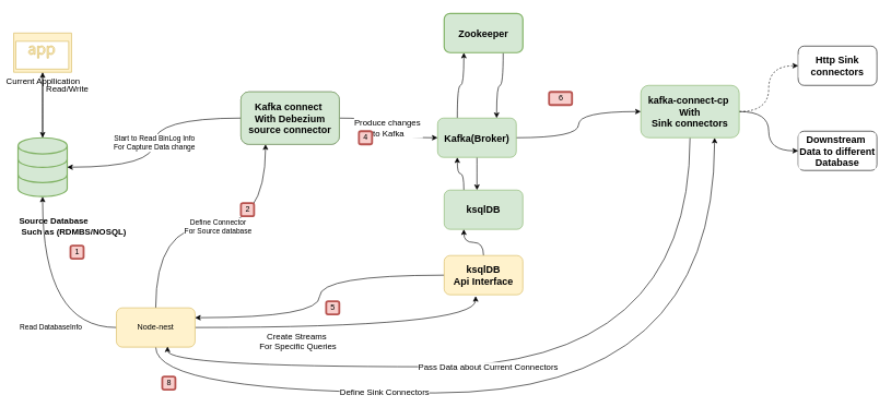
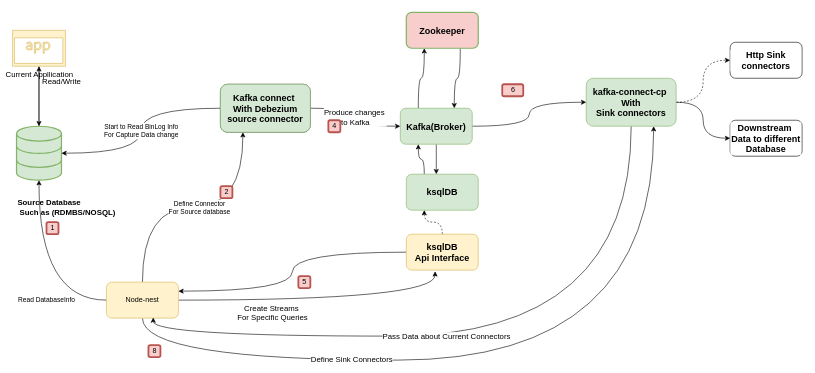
  <mxCell id="0" />
  <mxCell id="1" parent="0" />
  <mxCell id="2" value="" style="edgeStyle=orthogonalEdgeStyle;orthogonalLoop=1;jettySize=auto;html=1;fontSize=13;entryX=0.5;entryY=1;entryDx=0;entryDy=0;entryPerimeter=0;curved=1;" parent="1" source="3" target="8" edge="1"><mxGeometry relative="1" as="geometry"><mxPoint x="67" y="80" as="targetPoint" /></mxGeometry></mxCell>
  <mxCell id="3" value="Source Database&lt;br style=&quot;font-size: 13px;&quot;&gt;&amp;nbsp;Such as (RDMBS/NOSQL)" style="html=1;verticalLabelPosition=bottom;align=left;labelBackgroundColor=#ffffff;verticalAlign=middle;strokeWidth=2;shadow=0;dashed=0;shape=mxgraph.ios7.icons.data;fontStyle=1;fontSize=13;fillColor=#d5e8d4;strokeColor=#82b366;rounded=1;" parent="1" vertex="1"><mxGeometry x="27" y="210" width="75" height="90" as="geometry" /></mxCell>
  <mxCell id="4" value="Produce changes&amp;nbsp;&lt;br&gt;to Kafka" style="edgeStyle=orthogonalEdgeStyle;orthogonalLoop=1;jettySize=auto;html=1;fontSize=13;curved=1;" parent="1" source="6" target="12" edge="1"><mxGeometry relative="1" as="geometry" /></mxCell>
  <mxCell id="5" value="Start to Read BinLog Info&lt;br&gt;For Capture Data change" style="edgeStyle=orthogonalEdgeStyle;orthogonalLoop=1;jettySize=auto;html=1;curved=1;" edge="1" parent="1" source="6" target="3"><mxGeometry relative="1" as="geometry" /></mxCell>
  <mxCell id="6" value="Kafka connect&amp;nbsp;&lt;br&gt;With Debezium&lt;br&gt;source connector" style="whiteSpace=wrap;html=1;shadow=0;dashed=0;verticalAlign=middle;strokeWidth=1;labelBackgroundColor=#ffffff;fontStyle=1;fontSize=15;rounded=1;" parent="1" vertex="1"><mxGeometry x="367" y="140" width="150" height="80" as="geometry" /></mxCell>
  <mxCell id="7" style="edgeStyle=orthogonalEdgeStyle;orthogonalLoop=1;jettySize=auto;html=1;fontSize=13;curved=1;" parent="1" source="8" target="3" edge="1"><mxGeometry relative="1" as="geometry" /></mxCell>
  <mxCell id="8" value="Current Appllication" style="aspect=fixed;pointerEvents=1;shadow=0;dashed=0;html=1;strokeColor=#d6b656;labelPosition=center;verticalLabelPosition=bottom;verticalAlign=top;align=center;shape=mxgraph.mscae.enterprise.application;fontSize=13;fillColor=#fff2cc;rounded=1;" parent="1" vertex="1"><mxGeometry x="20.38" y="50" width="88.24" height="60" as="geometry" /></mxCell>
  <mxCell id="9" style="edgeStyle=orthogonalEdgeStyle;orthogonalLoop=1;jettySize=auto;html=1;exitX=0.25;exitY=0;exitDx=0;exitDy=0;entryX=0.25;entryY=1;entryDx=0;entryDy=0;curved=1;" edge="1" parent="1" source="12" target="14"><mxGeometry relative="1" as="geometry" /></mxCell>
  <mxCell id="10" value="" style="edgeStyle=orthogonalEdgeStyle;orthogonalLoop=1;jettySize=auto;html=1;fontSize=13;curved=1;" edge="1" parent="1" source="12" target="30"><mxGeometry relative="1" as="geometry"><Array as="points"><mxPoint x="757" y="230" /><mxPoint x="757" y="230" /></Array></mxGeometry></mxCell>
  <mxCell id="11" style="edgeStyle=orthogonalEdgeStyle;orthogonalLoop=1;jettySize=auto;html=1;entryX=0;entryY=0.5;entryDx=0;entryDy=0;fontSize=13;curved=1;" edge="1" parent="1" source="12" target="39"><mxGeometry relative="1" as="geometry" /></mxCell>
  <mxCell id="12" value="Kafka(Broker)" style="whiteSpace=wrap;html=1;shadow=0;dashed=0;fontSize=15;fontStyle=1;strokeWidth=1;labelBackgroundColor=none;fillColor=#d5e8d4;strokeColor=#82b366;rounded=1;" parent="1" vertex="1"><mxGeometry x="667" y="180" width="120" height="60" as="geometry" /></mxCell>
  <mxCell id="13" style="edgeStyle=orthogonalEdgeStyle;orthogonalLoop=1;jettySize=auto;html=1;exitX=0.75;exitY=1;exitDx=0;exitDy=0;entryX=0.75;entryY=0;entryDx=0;entryDy=0;curved=1;" edge="1" parent="1" source="14" target="12"><mxGeometry relative="1" as="geometry" /></mxCell>
- <mxCell id="14" value="Zookeeper" style="whiteSpace=wrap;html=1;shadow=0;dashed=0;fontSize=15;fontStyle=1;strokeWidth=2;labelBackgroundColor=none;fillColor=#d5e8d4;strokeColor=#82b366;rounded=1;" parent="1" vertex="1"><mxGeometry x="677" y="20" width="120" height="60" as="geometry" /></mxCell>
+ <mxCell id="14" value="Zookeeper" style="whiteSpace=wrap;html=1;shadow=0;dashed=0;fontSize=15;fontStyle=1;strokeWidth=2;labelBackgroundColor=none;fillColor=#f8cecc;strokeColor=#82b366;rounded=1;" parent="1" vertex="1"><mxGeometry x="677" y="20" width="120" height="60" as="geometry" /></mxCell>
  <mxCell id="15" style="edgeStyle=orthogonalEdgeStyle;orthogonalLoop=1;jettySize=auto;html=1;exitX=0;exitY=0.5;exitDx=0;exitDy=0;curved=1;" edge="1" parent="1" source="26" target="3"><mxGeometry relative="1" as="geometry"><mxPoint x="157" y="460" as="sourcePoint" /></mxGeometry></mxCell>
  <mxCell id="16" value="Read DatabaseInfo" style="edgeLabel;html=1;align=center;verticalAlign=middle;resizable=0;points=[];rounded=1;" vertex="1" connectable="0" parent="15"><mxGeometry x="-0.354" y="-1" relative="1" as="geometry"><mxPoint as="offset" /></mxGeometry></mxCell>
  <mxCell id="17" style="edgeStyle=orthogonalEdgeStyle;orthogonalLoop=1;jettySize=auto;html=1;entryX=0.25;entryY=1;entryDx=0;entryDy=0;exitX=0.5;exitY=0;exitDx=0;exitDy=0;curved=1;" edge="1" parent="1" source="26" target="6"><mxGeometry relative="1" as="geometry"><mxPoint x="277" y="460" as="sourcePoint" /></mxGeometry></mxCell>
  <mxCell id="18" value="Define Connector &lt;br&gt;For Source database" style="edgeLabel;html=1;align=center;verticalAlign=middle;resizable=0;points=[];rounded=1;" vertex="1" connectable="0" parent="17"><mxGeometry x="0.046" relative="1" as="geometry"><mxPoint x="1" as="offset" /></mxGeometry></mxCell>
- <mxCell id="19" value="1" style="text;html=1;align=center;verticalAlign=middle;resizable=0;points=[];autosize=1;fillColor=#f8cecc;strokeColor=#b85450;strokeWidth=3;rounded=1;" vertex="1" parent="1"><mxGeometry x="107" y="375" width="20" height="20" as="geometry" /></mxCell>
+ <mxCell id="19" value="1" style="text;html=1;align=center;verticalAlign=middle;resizable=0;points=[];autosize=1;fillColor=#f8cecc;strokeColor=#b85450;strokeWidth=3;rounded=1;" vertex="1" parent="1"><mxGeometry x="77" y="370" width="20" height="20" as="geometry" /></mxCell>
  <mxCell id="20" value="2" style="text;html=1;align=center;verticalAlign=middle;resizable=0;points=[];autosize=1;fillColor=#f8cecc;strokeColor=#b85450;strokeWidth=3;rounded=1;" vertex="1" parent="1"><mxGeometry x="367" y="310" width="20" height="20" as="geometry" /></mxCell>
  <mxCell id="21" value="4" style="text;html=1;align=center;verticalAlign=middle;resizable=0;points=[];autosize=1;fillColor=#f8cecc;strokeColor=#b85450;strokeWidth=3;rounded=1;" vertex="1" parent="1"><mxGeometry x="547" y="200" width="20" height="20" as="geometry" /></mxCell>
  <mxCell id="22" style="edgeStyle=orthogonalEdgeStyle;orthogonalLoop=1;jettySize=auto;html=1;fontSize=13;entryX=0.4;entryY=1.033;entryDx=0;entryDy=0;entryPerimeter=0;curved=1;" edge="1" parent="1" source="26" target="33"><mxGeometry relative="1" as="geometry"><mxPoint x="724" y="430" as="targetPoint" /></mxGeometry></mxCell>
  <mxCell id="23" value="Create Streams&lt;br&gt;&amp;nbsp;For Specific Queries" style="edgeLabel;html=1;align=center;verticalAlign=middle;resizable=0;points=[];fontSize=13;rounded=1;" vertex="1" connectable="0" parent="22"><mxGeometry x="-0.356" y="2" relative="1" as="geometry"><mxPoint x="1" y="22" as="offset" /></mxGeometry></mxCell>
  <mxCell id="24" style="edgeStyle=orthogonalEdgeStyle;orthogonalLoop=1;jettySize=auto;html=1;entryX=0.75;entryY=1;entryDx=0;entryDy=0;fontSize=13;fontColor=#000000;curved=1;" edge="1" parent="1" source="26" target="39"><mxGeometry relative="1" as="geometry"><Array as="points"><mxPoint x="237" y="600" /><mxPoint x="1090" y="600" /></Array></mxGeometry></mxCell>
  <mxCell id="25" value="Define Sink Connectors" style="edgeLabel;html=1;align=center;verticalAlign=middle;resizable=0;points=[];fontSize=13;fontColor=#000000;rounded=1;" vertex="1" connectable="0" parent="24"><mxGeometry x="-0.363" y="3" relative="1" as="geometry"><mxPoint as="offset" /></mxGeometry></mxCell>
  <mxCell id="26" value="Node-nest" style="whiteSpace=wrap;html=1;fillColor=#fff2cc;strokeColor=#d6b656;rounded=1;" vertex="1" parent="1"><mxGeometry x="177" y="470" width="120" height="60" as="geometry" /></mxCell>
  <mxCell id="27" value="Kafka connect&amp;nbsp;&lt;br&gt;With Debezium&lt;br&gt;source connector" style="whiteSpace=wrap;html=1;shadow=0;dashed=0;verticalAlign=middle;strokeWidth=1;labelBackgroundColor=none;fontStyle=1;fontSize=15;fillColor=#d5e8d4;strokeColor=#82b366;rounded=1;" vertex="1" parent="1"><mxGeometry x="367" y="140" width="150" height="80" as="geometry" /></mxCell>
  <mxCell id="28" value="Read/Write" style="text;html=1;align=center;verticalAlign=middle;resizable=0;points=[];autosize=1;fontSize=13;rounded=1;" vertex="1" parent="1"><mxGeometry x="62" y="125" width="80" height="20" as="geometry" /></mxCell>
  <mxCell id="29" style="edgeStyle=orthogonalEdgeStyle;orthogonalLoop=1;jettySize=auto;html=1;exitX=0.25;exitY=0;exitDx=0;exitDy=0;entryX=0.25;entryY=1;entryDx=0;entryDy=0;fontSize=13;curved=1;" edge="1" parent="1" source="30" target="12"><mxGeometry relative="1" as="geometry" /></mxCell>
  <mxCell id="30" value="ksqlDB" style="whiteSpace=wrap;html=1;shadow=0;dashed=0;fontSize=15;fontStyle=1;strokeWidth=1;labelBackgroundColor=none;fillColor=#d5e8d4;strokeColor=#82b366;rounded=1;" vertex="1" parent="1"><mxGeometry x="677" y="290" width="120" height="60" as="geometry" /></mxCell>
- <mxCell id="31" style="edgeStyle=orthogonalEdgeStyle;orthogonalLoop=1;jettySize=auto;html=1;entryX=0.25;entryY=1;entryDx=0;entryDy=0;fontSize=13;curved=1;" edge="1" parent="1" source="33" target="30"><mxGeometry relative="1" as="geometry" /></mxCell>
+ <mxCell id="31" style="edgeStyle=orthogonalEdgeStyle;orthogonalLoop=1;jettySize=auto;html=1;entryX=0.25;entryY=1;entryDx=0;entryDy=0;fontSize=13;curved=1;dashed=1;" edge="1" parent="1" source="33" target="30"><mxGeometry relative="1" as="geometry" /></mxCell>
  <mxCell id="32" style="edgeStyle=orthogonalEdgeStyle;orthogonalLoop=1;jettySize=auto;html=1;entryX=1;entryY=0.25;entryDx=0;entryDy=0;fontSize=13;curved=1;" edge="1" parent="1" source="33" target="26"><mxGeometry relative="1" as="geometry" /></mxCell>
  <mxCell id="33" value="ksqlDB&lt;br&gt;Api Interface" style="whiteSpace=wrap;html=1;shadow=0;dashed=0;fontSize=15;fontStyle=1;strokeWidth=1;labelBackgroundColor=none;fillColor=#fff2cc;strokeColor=#d6b656;rounded=1;" vertex="1" parent="1"><mxGeometry x="677" y="390" width="120" height="60" as="geometry" /></mxCell>
  <mxCell id="34" value="5" style="text;html=1;align=center;verticalAlign=middle;resizable=0;points=[];autosize=1;fillColor=#f8cecc;strokeColor=#b85450;strokeWidth=3;rounded=1;" vertex="1" parent="1"><mxGeometry x="497" y="460" width="20" height="20" as="geometry" /></mxCell>
  <mxCell id="35" value="" style="edgeStyle=orthogonalEdgeStyle;orthogonalLoop=1;jettySize=auto;html=1;fontSize=13;curved=1;" edge="1" parent="1" source="39" target="41"><mxGeometry relative="1" as="geometry" /></mxCell>
  <mxCell id="36" value="" style="edgeStyle=orthogonalEdgeStyle;orthogonalLoop=1;jettySize=auto;html=1;fontSize=13;curved=1;dashed=1;" edge="1" parent="1" source="39" target="42"><mxGeometry relative="1" as="geometry" /></mxCell>
  <mxCell id="37" style="edgeStyle=orthogonalEdgeStyle;orthogonalLoop=1;jettySize=auto;html=1;entryX=0.65;entryY=0.983;entryDx=0;entryDy=0;entryPerimeter=0;fontSize=13;fontColor=#000000;curved=1;" edge="1" parent="1" source="39" target="26"><mxGeometry relative="1" as="geometry"><Array as="points"><mxPoint x="1052" y="560" /><mxPoint x="255" y="560" /></Array></mxGeometry></mxCell>
  <mxCell id="38" value="Pass Data about Current Connectors" style="edgeLabel;html=1;align=center;verticalAlign=middle;resizable=0;points=[];fontSize=13;fontColor=#000000;rounded=1;" vertex="1" connectable="0" parent="37"><mxGeometry x="0.119" relative="1" as="geometry"><mxPoint as="offset" /></mxGeometry></mxCell>
  <mxCell id="39" value="kafka-connect-cp&amp;nbsp;&lt;br&gt;With Sink&amp;nbsp;connectors" style="whiteSpace=wrap;html=1;shadow=0;dashed=0;verticalAlign=middle;strokeWidth=1;labelBackgroundColor=none;fontStyle=1;fontSize=15;fillColor=#d5e8d4;strokeColor=#82b366;rounded=1;" vertex="1" parent="1"><mxGeometry x="977" y="130" width="150" height="80" as="geometry" /></mxCell>
  <mxCell id="40" value="6" style="text;html=1;align=center;verticalAlign=middle;resizable=0;points=[];autosize=1;fillColor=#f8cecc;strokeColor=#b85450;strokeWidth=3;rounded=1;" vertex="1" parent="1"><mxGeometry x="837" y="140" width="35" height="20" as="geometry" /></mxCell>
  <mxCell id="41" value="Downstream&amp;nbsp;&lt;br&gt;Data to different Database" style="whiteSpace=wrap;html=1;shadow=0;dashed=0;fontSize=15;fontStyle=1;strokeWidth=1;labelBackgroundColor=#ffffff;rounded=1;" vertex="1" parent="1"><mxGeometry x="1217" y="200" width="120" height="60" as="geometry" /></mxCell>
  <mxCell id="42" value="Http Sink connectors" style="whiteSpace=wrap;html=1;shadow=0;dashed=0;fontSize=15;fontStyle=1;strokeWidth=1;labelBackgroundColor=#ffffff;rounded=1;" vertex="1" parent="1"><mxGeometry x="1217" y="70" width="120" height="60" as="geometry" /></mxCell>
  <mxCell id="43" value="8" style="text;html=1;align=center;verticalAlign=middle;resizable=0;points=[];autosize=1;fillColor=#f8cecc;strokeColor=#b85450;strokeWidth=3;rounded=1;" vertex="1" parent="1"><mxGeometry x="247" y="575" width="20" height="20" as="geometry" /></mxCell>
